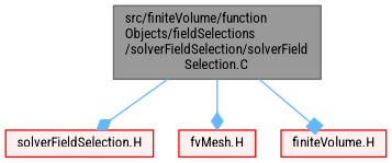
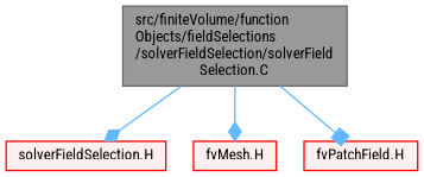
  digraph {
    fontname="Roboto Condensed"
    node [color=red fillcolor="#FFF0F0" fontname="Roboto Condensed" fontsize=10 shape=box style=filled]
    edge [arrowhead=diamond color=steelblue1 fontname="Roboto Condensed" fontsize=10 labelfontname=Helvetica labelfontsize=10 style=solid]
    n1 [color=gray40 fillcolor=grey60 fontcolor=black height=0.2 label="src/finiteVolume/function\lObjects/fieldSelections\l/solverFieldSelection/solverField\lSelection.C" width=0.4]
    n2 [height=0.2 label="solverFieldSelection.H" width=0.4]
    n3 [height=0.2 label="fvMesh.H" width=0.4]
-   n4 [height=0.2 label="finiteVolume.H" width=0.4]
+   n4 [height=0.2 label="fvPatchField.H" width=0.4]
    n1 -> n2
    n1 -> n3
    n1 -> n4 [arrowhead=box]
  }
